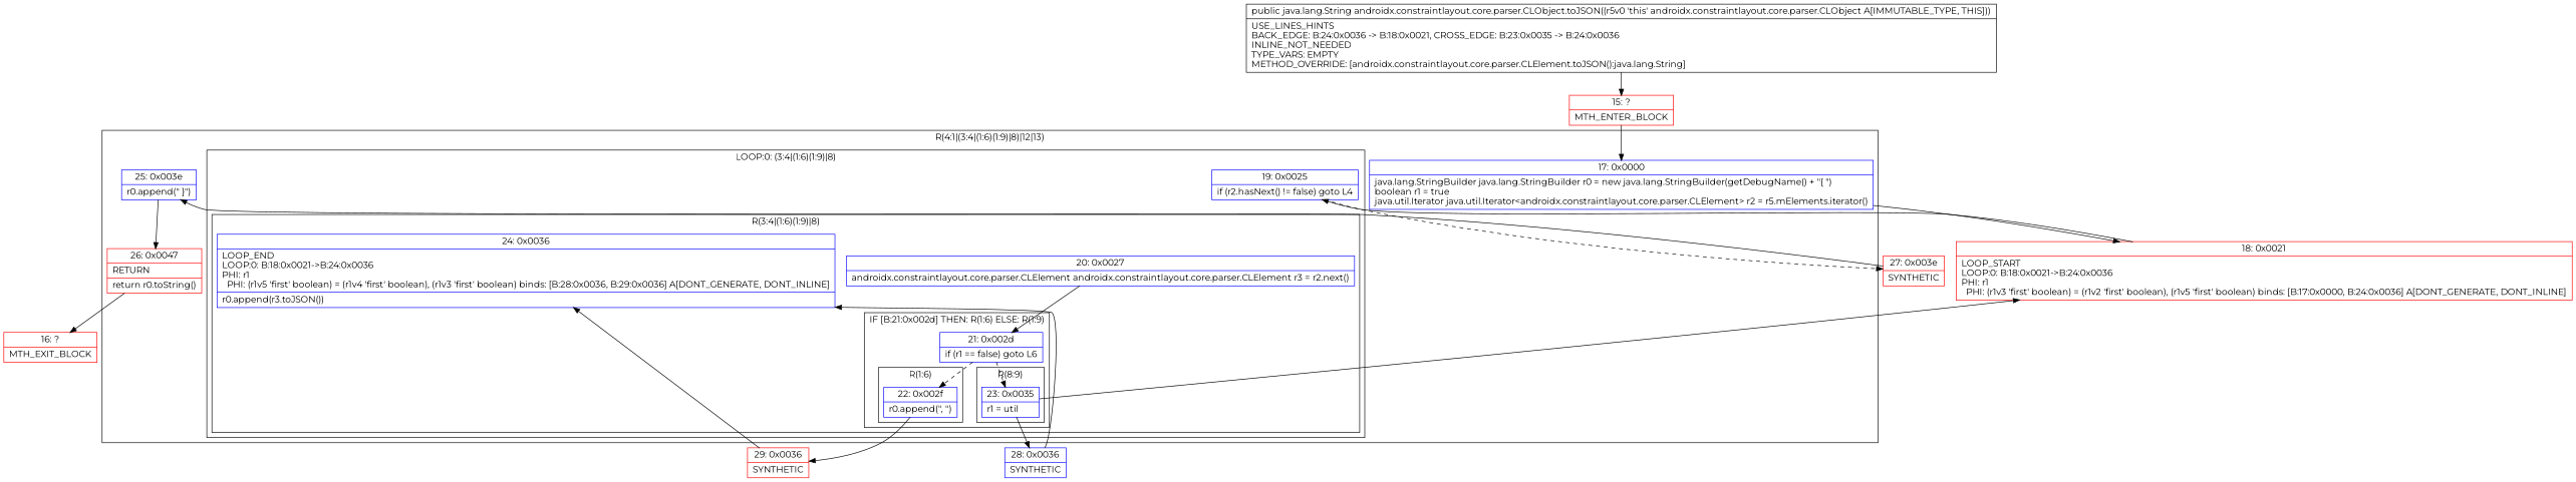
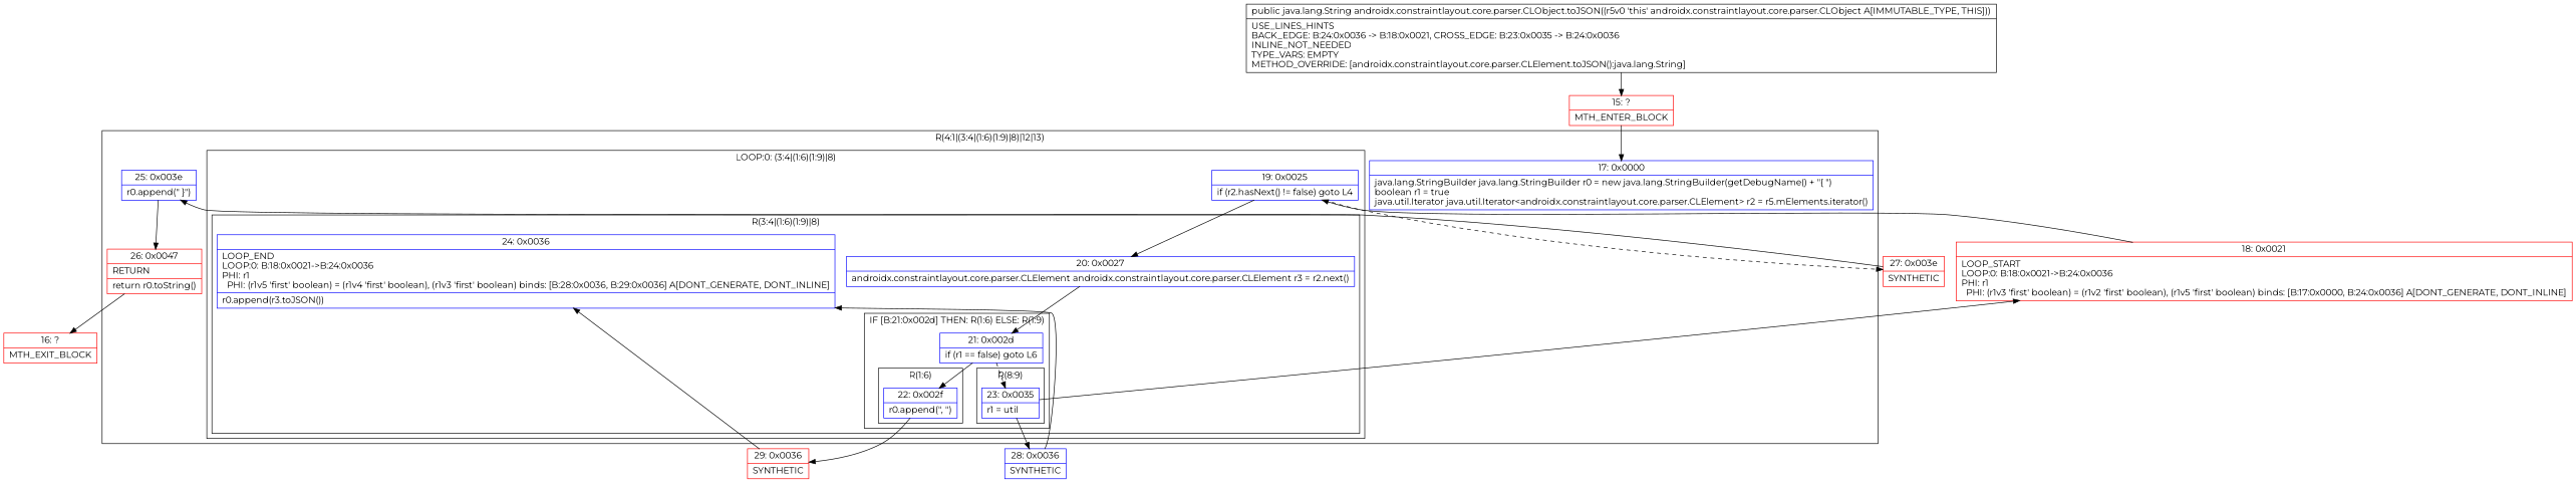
  digraph {
    fontname=Montserrat
    node [color=blue fontname=Montserrat shape=record]
    edge [fontname=Montserrat]
    n1 [label="{22\:\ 0x002f|r0.append(\", \")\l}"]
    n2 [label="{23\:\ 0x0035|r1 = util\l}"]
    n3 [label="{21\:\ 0x002d|if (r1 == false) goto L6\l}"]
    n4 [label="{20\:\ 0x0027|androidx.constraintlayout.core.parser.CLElement androidx.constraintlayout.core.parser.CLElement r3 = r2.next()\l}"]
    n5 [label="{24\:\ 0x0036|LOOP_END\lLOOP:0: B:18:0x0021\-\>B:24:0x0036\lPHI: r1 \l  PHI: (r1v5 'first' boolean) = (r1v4 'first' boolean), (r1v3 'first' boolean) binds: [B:28:0x0036, B:29:0x0036] A[DONT_GENERATE, DONT_INLINE]\l|r0.append(r3.toJSON())\l}"]
    n6 [label="{19\:\ 0x0025|if (r2.hasNext() != false) goto L4\l}"]
    n7 [label="{17\:\ 0x0000|java.lang.StringBuilder java.lang.StringBuilder r0 = new java.lang.StringBuilder(getDebugName() + \"\{ \")\lboolean r1 = true\ljava.util.Iterator java.util.Iterator\<androidx.constraintlayout.core.parser.CLElement\> r2 = r5.mElements.iterator()\l}"]
    n8 [label="{25\:\ 0x003e|r0.append(\" \}\")\l}"]
    n9 [color=red label="{26\:\ 0x0047|RETURN\l|return r0.toString()\l}"]
    n10 [color=red label="{29\:\ 0x0036|SYNTHETIC\l}"]
    n11 [color=red label="{18\:\ 0x0021|LOOP_START\lLOOP:0: B:18:0x0021\-\>B:24:0x0036\lPHI: r1 \l  PHI: (r1v3 'first' boolean) = (r1v2 'first' boolean), (r1v5 'first' boolean) binds: [B:17:0x0000, B:24:0x0036] A[DONT_GENERATE, DONT_INLINE]\l}"]
    n12 [label="{28\:\ 0x0036|SYNTHETIC\l}"]
    n13 [color=red label="{27\:\ 0x003e|SYNTHETIC\l}"]
    n14 [color=red label="{16\:\ ?|MTH_EXIT_BLOCK\l}"]
    n15 [color=red label="{15\:\ ?|MTH_ENTER_BLOCK\l}"]
    n16 [label="{public java.lang.String androidx.constraintlayout.core.parser.CLObject.toJSON((r5v0 'this' androidx.constraintlayout.core.parser.CLObject A[IMMUTABLE_TYPE, THIS]))  | USE_LINES_HINTS\lBACK_EDGE: B:24:0x0036 \-\> B:18:0x0021, CROSS_EDGE: B:23:0x0035 \-\> B:24:0x0036\lINLINE_NOT_NEEDED\lTYPE_VARS: EMPTY\lMETHOD_OVERRIDE: [androidx.constraintlayout.core.parser.CLElement.toJSON():java.lang.String]\l}" color=""]
    subgraph cluster_1 {
      label="R(4:1|(3:4|(1:6)(1:9)|8)|12|13)"
      n7
      n8
      n9
      subgraph cluster_2 {
        label="LOOP:0: (3:4|(1:6)(1:9)|8)"
        n6
        subgraph cluster_3 {
          label="R(3:4|(1:6)(1:9)|8)"
          n4
          n5
          subgraph cluster_4 {
            label="IF [B:21:0x002d] THEN: R(1:6) ELSE: R(1:9)"
            n3
            subgraph cluster_5 {
              label="R(1:6)"
              n1
            }
            subgraph cluster_6 {
              label="R(8:9)"
              n2
            }
          }
        }
      }
    }
    n1 -> n10
    n2 -> n11
    n2 -> n12
-   n3 -> n1 [style=dashed]
+   n3 -> n1
    n3 -> n2 [style=dashed]
    n4 -> n3
+   n6 -> n4
    n6 -> n13 [style=dashed]
-   n7 -> n11
    n8 -> n9
    n9 -> n14
    n10 -> n5
    n11 -> n6
    n12 -> n5
    n13 -> n8
    n15 -> n7
    n16 -> n15
  }
